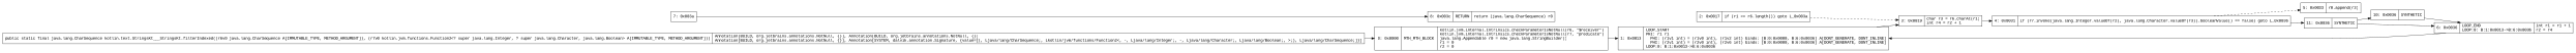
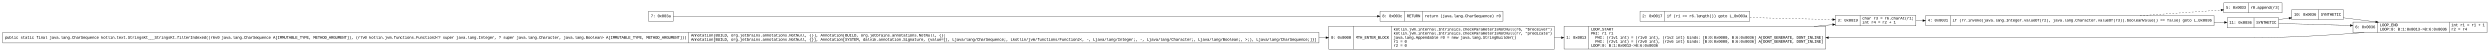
  digraph {
    fontname="Liberation Mono"
    rankdir=LR
    node [fontname="Liberation Mono" shape=record]
    edge [fontname="Liberation Mono"]
-   n1 [label="{0\:\ 0x0000|MTH_MTH_BLOCK\l|kotlin.jvm.internal.Intrinsics.checkParameterIsNotNull(r6, \"$receiver\")\lkotlin.jvm.internal.Intrinsics.checkParameterIsNotNull(r7, \"predicate\")\ljava.lang.Appendable r0 = new java.lang.StringBuilder()\lr1 = 0\lr2 = 0\l}"]
+   n1 [label="{0\:\ 0x0000|MTH_ENTER_BLOCK\l|kotlin.jvm.internal.Intrinsics.checkParameterIsNotNull(r6, \"$receiver\")\lkotlin.jvm.internal.Intrinsics.checkParameterIsNotNull(r7, \"predicate\")\ljava.lang.Appendable r0 = new java.lang.StringBuilder()\lr1 = 0\lr2 = 0\l}"]
    n2 [label="{1\:\ 0x0013|LOOP_START\lPHI: r1 r1 \l  PHI: (r1v1 int) = (r1v0 int), (r1v2 int) binds: [B:0:0x0000, B:6:0x0036] A[DONT_GENERATE, DONT_INLINE]\l  PHI: (r2v1 int) = (r2v0 int), (r2v6 int) binds: [B:0:0x0000, B:6:0x0036] A[DONT_GENERATE, DONT_INLINE]\lLOOP:0: B:1:0x0013\-\>B:6:0x0036\l}"]
    n3 [label="{3\:\ 0x0019|char r3 = r6.charAt(r1)\lint r4 = r2 + 1\l}"]
    n4 [label="{2\:\ 0x0017|if (r1 \>= r6.length()) goto L_0x003a\l}"]
    n5 [label="{4\:\ 0x0031|if (r7.invoke(java.lang.Integer.valueOf(r2), java.lang.Character.valueOf(r3)).booleanValue() == false) goto L_0x0036\l}"]
    n6 [label="{5\:\ 0x0033|r0.append(r3)\l}"]
    n7 [label="{11\:\ 0x0036|SYNTHETIC\l}"]
    n8 [label="{10\:\ 0x0036|SYNTHETIC\l}"]
    n9 [label="{6\:\ 0x0036|LOOP_END\lLOOP:0: B:1:0x0013\-\>B:6:0x0036\l|int r1 = r1 + 1\lr2 = r4\l}"]
    n10 [label="{7\:\ 0x003a}"]
    n11 [label="{8\:\ 0x003c|RETURN\l|return (java.lang.CharSequence) r0\l}"]
    n12 [label="{public static final java.lang.CharSequence kotlin.text.StringsKt___StringsKt.filterIndexed((r6v0 java.lang.CharSequence A[IMMUTABLE_TYPE, METHOD_ARGUMENT]), (r7v0 kotlin.jvm.functions.Function2\<? super java.lang.Integer, ? super java.lang.Character, java.lang.Boolean\> A[IMMUTABLE_TYPE, METHOD_ARGUMENT]))  | Annotation[BUILD, org.jetbrains.annotations.NotNull, \{\}], Annotation[BUILD, org.jetbrains.annotations.NotNull, \{\}]\lAnnotation[BUILD, org.jetbrains.annotations.NotNull, \{\}], Annotation[SYSTEM, dalvik.annotation.Signature, \{value=[(, Ljava\/lang\/CharSequence;, Lkotlin\/jvm\/functions\/Function2\<, \-, Ljava\/lang\/Integer;, \-, Ljava\/lang\/Character;, Ljava\/lang\/Boolean;, \>;), Ljava\/lang\/CharSequence;]\}]\l}"]
    n1 -> n2
    n2 -> n3
    n3 -> n5
    n4 -> n3 [style=dashed]
    n5 -> n6 [style=dashed]
    n5 -> n7
    n7 -> n8
    n7 -> n9
    n8 -> n9
    n9 -> n2
    n10 -> n11
    n12 -> n1
  }
